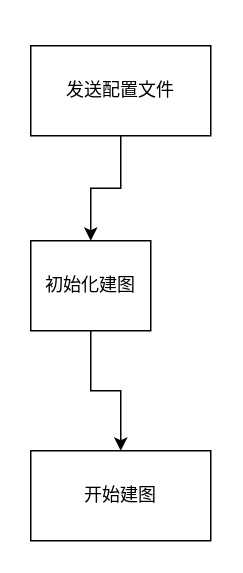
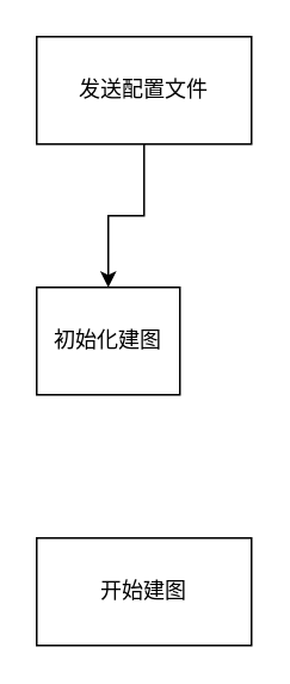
  <mxCell id="0" />
  <mxCell id="1" parent="0" />
  <mxCell id="2" value="" style="edgeStyle=orthogonalEdgeStyle;rounded=0;orthogonalLoop=1;jettySize=auto;html=1;" edge="1" parent="1" source="3" target="5"><mxGeometry relative="1" as="geometry" /></mxCell>
- <mxCell id="3" value="发送配置文件" style="whiteSpace=wrap;html=1;" vertex="1" parent="1"><mxGeometry x="20" y="30" width="120" height="60" as="geometry" /></mxCell>
- <mxCell id="4" value="" style="edgeStyle=orthogonalEdgeStyle;rounded=0;orthogonalLoop=1;jettySize=auto;html=1;" edge="1" parent="1" source="5" target="6"><mxGeometry relative="1" as="geometry" /></mxCell>
+ <mxCell id="3" value="发送配置文件" style="whiteSpace=wrap;html=1;" vertex="1" parent="1"><mxGeometry x="20" y="20" width="120" height="60" as="geometry" /></mxCell>
  <mxCell id="5" value="初始化建图" style="whiteSpace=wrap;html=1;" vertex="1" parent="1"><mxGeometry x="20" y="160" width="80" height="60" as="geometry" /></mxCell>
  <mxCell id="6" value="开始建图" style="whiteSpace=wrap;html=1;" vertex="1" parent="1"><mxGeometry x="20" y="300" width="120" height="60" as="geometry" /></mxCell>
